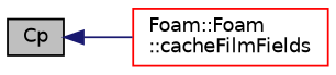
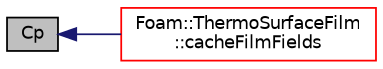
  digraph {
    rankdir=LR
    node [fontname=Helvetica fontsize=10 shape=record]
    n1 [color=black fillcolor=grey75 fontcolor=black height=0.2 label=Cp style=filled width=0.4]
-   n2 [color=red height=0.2 label="Foam::Foam\l::cacheFilmFields" width=0.4]
+   n2 [color=red height=0.2 label="Foam::ThermoSurfaceFilm\l::cacheFilmFields" width=0.4]
    n1 -> n2 [color=midnightblue dir=back fontname=Helvetica fontsize=10 labelfontname=Helvetica labelfontsize=10 style=solid]
  }
